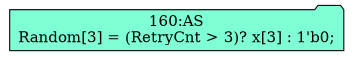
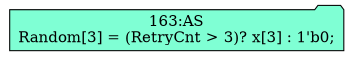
  strict digraph {
-   n1 [ast="<pyverilog.vparser.ast.Assign object at 0x7f63ad099210>" def_var="['Random']" fillcolor=aquamarine label="160:AS\nRandom[3] = (RetryCnt > 3)? x[3] : 1'b0;" statements="[]" style=filled typ=Assign use_var="['RetryCnt', 'x']" shape=folder]
+   n1 [ast="<pyverilog.vparser.ast.Assign object at 0x7f63ad099210>" def_var="['Random']" fillcolor=aquamarine label="163:AS\nRandom[3] = (RetryCnt > 3)? x[3] : 1'b0;" statements="[]" style=filled typ=Assign use_var="['RetryCnt', 'x']" shape=folder]
  }
